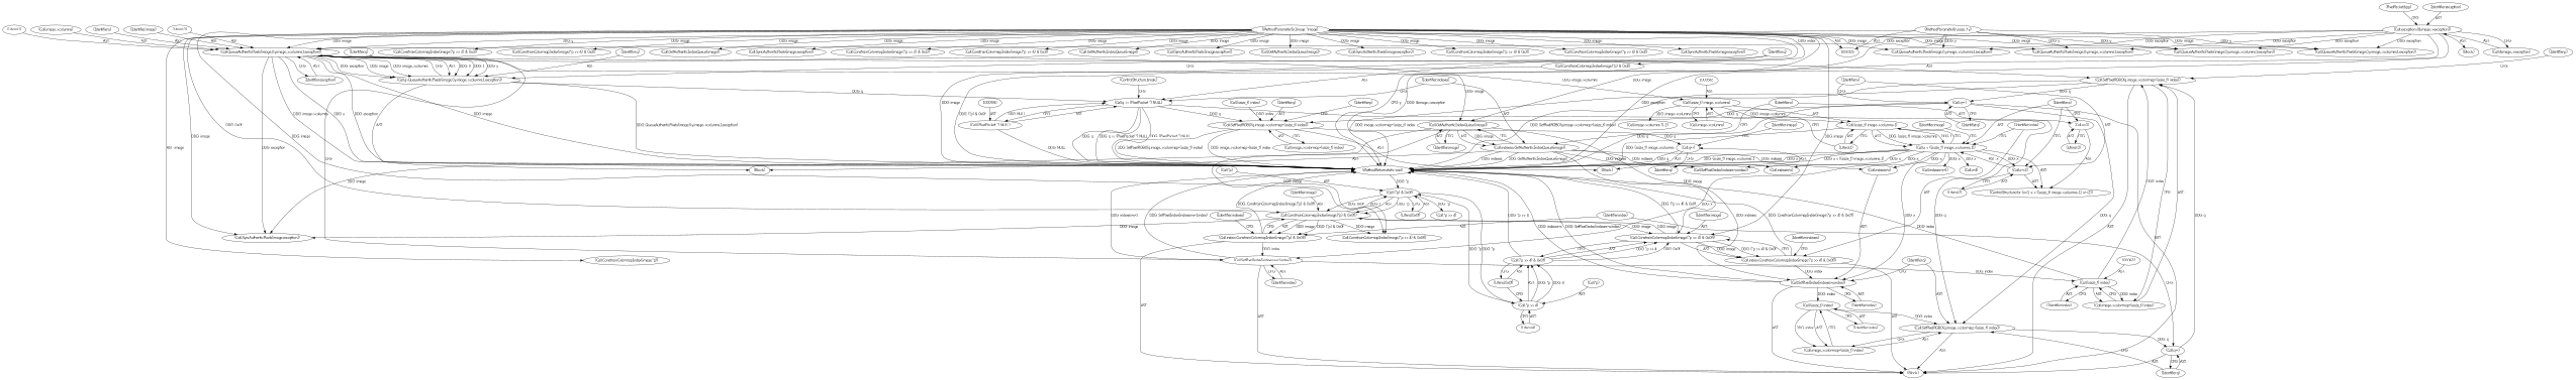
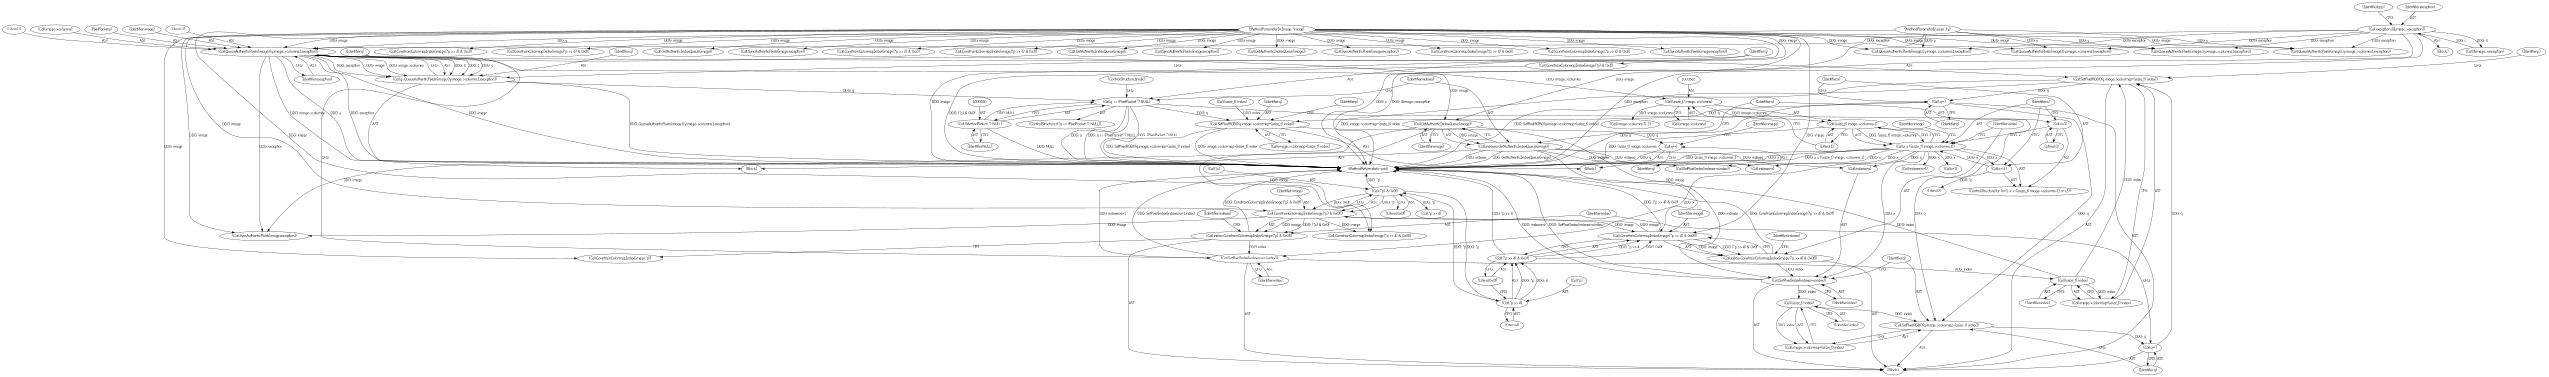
  digraph {
    fontname="Comic Neue"
    node [fontname="Comic Neue"]
    edge [fontname="Comic Neue"]
    n1 [label="(Call,SetPixelRGBO(q,image->colormap+(ssize_t) index))"]
    n2 [label="(Call,q++)"]
    n3 [label="(Block,)"]
    n4 [label="(MethodReturn,static void)"]
    n5 [label="(Call,image->colormap+(ssize_t) index)"]
    n6 [label="(Call,SetPixelRGBO(q,image->colormap+(ssize_t) index))"]
    n7 [label="(Call,SetPixelRGBO(q,image->colormap+(ssize_t) index))"]
    n8 [label="(Identifier,q)"]
    n9 [label="(Call,(ssize_t) index)"]
    n10 [label="(Call,q++)"]
    n11 [label="(Identifier,q)"]
    n12 [label="(Call,image->colormap+(ssize_t) index)"]
    n13 [label="(Call,(ssize_t) index)"]
    n14 [label="(Call,q == (PixelPacket *) NULL)"]
-   n15 [label="(Call,(PixelPacket *) NULL)"]
+   n15 [label="(Call,(MethodReturn *) NULL)"]
+   n16 [label="(ControlStructure,if (q == (PixelPacket *) NULL))"]
+   n17 [label="(Identifier,NULL)"]
    n18 [label="(Call,q++)"]
    n19 [label="(Block,)"]
    n20 [label="(Call,image->colormap+(ssize_t) index)"]
    n21 [label="(Call,q=QueueAuthenticPixels(image,0,y,image->columns,1,exception))"]
    n22 [label="(Call,QueueAuthenticPixels(image,0,y,image->columns,1,exception))"]
    n23 [label="(Block,)"]
    n24 [label="(Call,(ssize_t) image->columns)"]
    n25 [label="(Call,GetAuthenticIndexQueue(image))"]
    n26 [label="(Call,SyncAuthenticPixels(image,exception))"]
    n27 [label="(Identifier,exception)"]
    n28 [label="(Call,(ssize_t) image->columns-1)"]
    n29 [label="(Call,image->columns % 2)"]
    n30 [label="(Call,image->columns)"]
    n31 [label="(Call,ConstrainColormapIndex(image,(*p >> 4) & 0x0f))"]
    n32 [label="(Call,ConstrainColormapIndex(image,(*p >> 4) & 0x0f))"]
    n33 [label="(Call,indexes=GetAuthenticIndexQueue(image))"]
    n34 [label="(Identifier,image)"]
    n35 [label="(MethodParameterIn,Image *image)"]
    n36 [label="(Call,ConstrainColormapIndex(image,(*p) & 0x0f))"]
    n37 [label="(Call,QueueAuthenticPixels(image,0,y,image->columns,1,exception))"]
    n38 [label="(Call,ConstrainColormapIndex(image,(*p >> 2) & 0x3))"]
    n39 [label="(Call,ConstrainColormapIndex(image,(*p >> 6) & 0x3))"]
    n40 [label="(Call,QueueAuthenticPixels(image,0,y,image->columns,1,exception))"]
    n41 [label="(Call,ConstrainColormapIndex(image,(*p) & 0x3))"]
    n42 [label="(Call,GetAuthenticIndexQueue(image))"]
    n43 [label="(Call,ConstrainColormapIndex(image,*p))"]
    n44 [label="(Call,SyncAuthenticPixels(image,exception))"]
    n45 [label="(Call,ConstrainColormapIndex(image,(*p >> 2) & 0x3))"]
    n46 [label="(Call,ConstrainColormapIndex(image,(*p >> 6) & 0x3))"]
    n47 [label="(Call,GetAuthenticIndexQueue(image))"]
    n48 [label="(Call,QueueAuthenticPixels(image,0,y,image->columns,1,exception))"]
    n49 [label="(Call,SyncAuthenticPixels(image,exception))"]
    n50 [label="(Call,GetAuthenticIndexQueue(image))"]
    n51 [label="(Call,SyncAuthenticPixels(image,exception))"]
    n52 [label="(Call,ConstrainColormapIndex(image,(*p >> 4) & 0x3))"]
    n53 [label="(Call,QueueAuthenticPixels(image,0,y,image->columns,1,exception))"]
    n54 [label="(Call,ConstrainColormapIndex(image,(*p >> 4) & 0x3))"]
    n55 [label="(Call,SyncAuthenticPixels(image,exception))"]
-   1000105
    n57 [label="(Call,index=ConstrainColormapIndex(image,(*p) & 0x0f))"]
    n58 [label="(Call,(*p) & 0x0f)"]
    n59 [label="(Call,(*p >> 4) & 0x0f)"]
    n60 [label="(Call,index=ConstrainColormapIndex(image,(*p >> 4) & 0x0f))"]
    n61 [label="(MethodParameterIn,ssize_t y)"]
    n62 [label="(Call,exception=(&image->exception))"]
    n63 [label="(Call,&image->exception)"]
    n64 [label="(Block,)"]
    n65 [label="(Identifier,index)"]
    n66 [label="(Call,SetPixelIndex(indexes+x+1,index))"]
    n67 [label="(Identifier,index)"]
    n68 [label="(Call,x < ((ssize_t) image->columns-1))"]
    n69 [label="(Call,x+=2)"]
    n70 [label="(Call,SetPixelIndex(indexes+x,index))"]
    n71 [label="(Call,indexes+x+1)"]
    n72 [label="(Call,indexes+x)"]
    n73 [label="(ControlStructure,for (x=0; x < ((ssize_t) image->columns-1); x+=2))"]
    n74 [label="(Call,SetPixelIndex(indexes+x,index))"]
    n75 [label="(Call,indexes+x)"]
-   n76 [label="(Call,x+4)"]
+   n76 [label="(Call,x+1)"]
    n77 [label="(Literal,2)"]
    n78 [label="(Literal,1)"]
    n79 [label="(Identifier,index)"]
    n80 [label="(Call,x=0)"]
    n81 [label="(Literal,0)"]
    n82 [label="(Call,*p >> 4)"]
    n83 [label="(Call,*p >> 4)"]
    n84 [label="(Literal,0x0f)"]
    n85 [label="(Literal,0x0f)"]
    n86 [label="(Literal,4)"]
    n87 [label="(Identifier,index)"]
    n88 [label="(Identifier,q)"]
-   n89 [label="(PixelPacket,bpp)"]
+   n89 [label="(Identifier,bpp)"]
    n90 [label="(Identifier,image)"]
    n91 [label="(Literal,1)"]
    n92 [label="(Identifier,exception)"]
    n93 [label="(Identifier,q)"]
    n94 [label="(ControlStructure,break;)"]
    n95 [label="(Identifier,q)"]
    n96 [label="(Identifier,p)"]
    n97 [label="(Call,image->columns)"]
    n98 [label="(Identifier,image)"]
    n99 [label="(Identifier,p)"]
    n100 [label="(Identifier,indexes)"]
    n101 [label="(Identifier,x)"]
    n102 [label="(Identifier,image)"]
    n103 [label="(Identifier,indexes)"]
-   n104 [label="(Identifier,y)"]
+   n104 [label="(PixelPacket,y)"]
    n105 [label="(Call,(ssize_t) index)"]
    n106 [label="(Identifier,image)"]
    n107 [label="(Literal,0)"]
    n108 [label="(Identifier,x)"]
    n109 [label="(Identifier,q)"]
    n110 [label="(Identifier,image)"]
    n111 [label="(Call,*p)"]
    n112 [label="(Call,*p)"]
    n113 [label="(Identifier,indexes)"]
    n114 [label="(Identifier,q)"]
    n115 [label="(Identifier,index)"]
    n116 [label="(Identifier,index)"]
    n117 [label="(Identifier,x)"]
    n118 [label="(Identifier,q)"]
    1000550
-   1000622
    1000565
    n1 -> n2 [label="DDG: q"]
    n1 -> n3 [label="AST: "]
    n1 -> n4 [label="DDG: image->colormap+(ssize_t) index"]
    n1 -> n4 [label="DDG: SetPixelRGBO(q,image->colormap+(ssize_t) index)"]
    n1 -> n5 [label="CFG: "]
    n2 -> n3 [label="AST: "]
    n2 -> n4 [label="DDG: q"]
    n2 -> n6 [label="DDG: q"]
    n2 -> n7 [label="DDG: q"]
    n2 -> n8 [label="CFG: "]
    n5 -> n1 [label="AST: "]
    n5 -> n9 [label="CFG: "]
    n6 -> n3 [label="AST: "]
    n6 -> n10 [label="DDG: q"]
    n6 -> n12 [label="CFG: "]
    n7 -> n4 [label="DDG: SetPixelRGBO(q,image->colormap+(ssize_t) index)"]
    n7 -> n4 [label="DDG: image->colormap+(ssize_t) index"]
    n7 -> n18 [label="DDG: q"]
    n7 -> n19 [label="AST: "]
    n7 -> n20 [label="CFG: "]
    n8 -> n2 [label="AST: "]
    n9 -> n1 [label="DDG: index"]
    n9 -> n4 [label="DDG: index"]
    n9 -> n5 [label="AST: "]
    n9 -> n5 [label="DDG: index"]
    n9 -> n65 [label="CFG: "]
    n10 -> n1 [label="DDG: q"]
    n10 -> n3 [label="AST: "]
    n10 -> n11 [label="CFG: "]
    n11 -> n6 [label="CFG: "]
    n11 -> n10 [label="AST: "]
    n12 -> n6 [label="AST: "]
    n12 -> n13 [label="CFG: "]
    n13 -> n6 [label="DDG: index"]
    n13 -> n12 [label="AST: "]
    n13 -> n12 [label="DDG: index"]
    n13 -> n87 [label="CFG: "]
    n14 -> n4 [label="DDG: q"]
    n14 -> n4 [label="DDG: q == (PixelPacket *) NULL"]
    n14 -> n4 [label="DDG: (PixelPacket *) NULL"]
    n14 -> n6 [label="DDG: q"]
    n14 -> n7 [label="DDG: q"]
    n14 -> n15 [label="CFG: "]
+   n14 -> n16 [label="AST: "]
    n15 -> n4 [label="DDG: NULL"]
    n15 -> n14 [label="AST: "]
    n15 -> n14 [label="DDG: NULL"]
+   n15 -> n17 [label="CFG: "]
+   n17 -> n15 [label="AST: "]
    n18 -> n4 [label="DDG: q"]
    n18 -> n19 [label="AST: "]
    n18 -> n88 [label="CFG: "]
    n20 -> n7 [label="AST: "]
    n21 -> n4 [label="DDG: QueueAuthenticPixels(image,0,y,image->columns,1,exception)"]
    n21 -> n14 [label="DDG: q"]
    n21 -> n22 [label="CFG: "]
    n21 -> n23 [label="AST: "]
    n22 -> n4 [label="DDG: y"]
    n22 -> n4 [label="DDG: exception"]
    n22 -> n4 [label="DDG: image"]
    n22 -> n4 [label="DDG: image->columns"]
    n22 -> n21 [label="AST: "]
    n22 -> n21 [label="DDG: 0"]
    n22 -> n21 [label="DDG: 1"]
    n22 -> n21 [label="DDG: y"]
    n22 -> n21 [label="DDG: exception"]
    n22 -> n21 [label="DDG: image"]
    n22 -> n21 [label="DDG: image->columns"]
    n22 -> n24 [label="DDG: image->columns"]
    n22 -> n25 [label="DDG: image"]
    n22 -> n26 [label="DDG: exception"]
    n22 -> n27 [label="CFG: "]
    n24 -> n28 [label="AST: "]
    n24 -> n28 [label="DDG: image->columns"]
    n24 -> n29 [label="DDG: image->columns"]
    n24 -> n30 [label="CFG: "]
    n25 -> n26 [label="DDG: image"]
    n25 -> n31 [label="DDG: image"]
    n25 -> n32 [label="DDG: image"]
    n25 -> n33 [label="AST: "]
    n25 -> n33 [label="DDG: image"]
    n25 -> n34 [label="CFG: "]
    n27 -> n22 [label="AST: "]
    n28 -> n4 [label="DDG: (ssize_t) image->columns"]
    n28 -> n68 [label="AST: "]
    n28 -> n68 [label="DDG: (ssize_t) image->columns"]
    n28 -> n68 [label="DDG: 1"]
    n28 -> n78 [label="CFG: "]
    n30 -> n24 [label="AST: "]
    n31 -> n4 [label="DDG: (*p >> 4) & 0x0f"]
    n31 -> n36 [label="DDG: image"]
    n31 -> n59 [label="CFG: "]
    n31 -> n60 [label="AST: "]
    n31 -> n60 [label="DDG: image"]
    n31 -> n60 [label="DDG: (*p >> 4) & 0x0f"]
    n33 -> n4 [label="DDG: indexes"]
    n33 -> n4 [label="DDG: GetAuthenticIndexQueue(image)"]
    n33 -> n23 [label="AST: "]
    n33 -> n25 [label="CFG: "]
    n33 -> n70 [label="DDG: indexes"]
    n33 -> n72 [label="DDG: indexes"]
    n33 -> n74 [label="DDG: indexes"]
    n33 -> n75 [label="DDG: indexes"]
    n34 -> n25 [label="AST: "]
    n35 -> n4 [label="DDG: image"]
    n35 -> n22 [label="DDG: image"]
    n35 -> n25 [label="DDG: image"]
    n35 -> n26 [label="DDG: image"]
    n35 -> n31 [label="DDG: image"]
    n35 -> n32 [label="DDG: image"]
-   n35 -> n36 [label="DDG: 0x0f"]
+   n35 -> n36 [label="DDG: image"]
    n35 -> n37 [label="DDG: image"]
    n35 -> n38 [label="DDG: image"]
    n35 -> n39 [label="DDG: image"]
    n35 -> n40 [label="DDG: image"]
-   n35 -> n41 [label="DDG: index"]
+   n35 -> n41 [label="DDG: image"]
    n35 -> n42 [label="DDG: image"]
-   n35 -> n43 [label="AST: image"]
+   n35 -> n43 [label="DDG: image"]
    n35 -> n44 [label="DDG: image"]
    n35 -> n45 [label="DDG: image"]
    n35 -> n46 [label="DDG: image"]
    n35 -> n47 [label="DDG: image"]
    n35 -> n48 [label="DDG: image"]
    n35 -> n49 [label="DDG: image"]
    n35 -> n50 [label="DDG: image"]
    n35 -> n51 [label="DDG: image"]
    n35 -> n52 [label="DDG: image"]
    n35 -> n53 [label="DDG: image"]
    n35 -> n54 [label="DDG: image"]
    n35 -> n55 [label="DDG: image"]
-   n35 -> 1000105 [label="AST: "]
    n36 -> n26 [label="DDG: image"]
    n36 -> n31 [label="DDG: image"]
    n36 -> n32 [label="DDG: image"]
    n36 -> n57 [label="AST: "]
    n36 -> n57 [label="DDG: image"]
    n36 -> n57 [label="DDG: (*p) & 0x0f"]
-   n36 -> n58 [label="DDG: 1"]
+   n36 -> n58 [label="CFG: "]
    n41 -> n4 [label="DDG: (*p) & 0x0f"]
    n57 -> n3 [label="AST: "]
    n57 -> n4 [label="DDG: ConstrainColormapIndex(image,(*p) & 0x0f)"]
-   n57 -> n36 [label="CFG: "]
+   n57 -> n43 [label="CFG: "]
    n57 -> n66 [label="DDG: index"]
-   n4 -> n58 [label="DDG: *p"]
+   n58 -> n4 [label="DDG: *p"]
    n58 -> n36 [label="AST: "]
    n58 -> n36 [label="DDG: *p"]
    n58 -> n36 [label="DDG: 0x0f"]
    n58 -> n82 [label="DDG: *p"]
    n58 -> n83 [label="DDG: *p"]
    n58 -> n84 [label="CFG: "]
    n59 -> n4 [label="DDG: *p >> 4"]
    n59 -> n31 [label="AST: "]
    n59 -> n31 [label="DDG: *p >> 4"]
    n59 -> n31 [label="DDG: 0x0f"]
    n59 -> n85 [label="CFG: "]
    n60 -> n3 [label="AST: "]
    n60 -> n4 [label="DDG: ConstrainColormapIndex(image,(*p >> 4) & 0x0f)"]
    n60 -> n31 [label="CFG: "]
    n60 -> n70 [label="DDG: index"]
-   n61 -> n4 [label="CFG: y"]
+   n61 -> n4 [label="DDG: y"]
    n61 -> n22 [label="DDG: y"]
    n61 -> n37 [label="DDG: y"]
    n61 -> n40 [label="DDG: y"]
    n61 -> n48 [label="DDG: y"]
    n61 -> n53 [label="DDG: y"]
-   n61 -> 1000105 [label="AST: "]
    n62 -> n4 [label="DDG: exception"]
    n62 -> n4 [label="DDG: &image->exception"]
    n62 -> n22 [label="DDG: exception"]
    n62 -> n37 [label="DDG: exception"]
    n62 -> n40 [label="DDG: exception"]
    n62 -> n48 [label="DDG: exception"]
    n62 -> n53 [label="DDG: exception"]
-   n62 -> n63 [label="CFG: "]
+   n62 -> n63 [label="DDG: 4"]
    n62 -> n64 [label="AST: "]
-   n63 -> n62 [label="AST: "]
+   n63 -> n62 [label="DDG: q"]
    n65 -> n9 [label="AST: "]
    n66 -> n3 [label="AST: "]
    n66 -> n4 [label="DDG: SetPixelIndex(indexes+x+1,index)"]
    n66 -> n4 [label="DDG: indexes+x+1"]
    n66 -> n9 [label="DDG: index"]
    n66 -> n67 [label="CFG: "]
    n67 -> n66 [label="AST: "]
    n68 -> n4 [label="DDG: (ssize_t) image->columns-1"]
    n68 -> n4 [label="DDG: x"]
    n68 -> n4 [label="DDG: x < ((ssize_t) image->columns-1)"]
    n68 -> n28 [label="CFG: "]
    n68 -> n66 [label="DDG: x"]
    n68 -> n69 [label="DDG: x"]
    n68 -> n70 [label="DDG: x"]
    n68 -> n71 [label="DDG: x"]
    n68 -> n72 [label="DDG: x"]
    n68 -> n73 [label="AST: "]
    n68 -> n74 [label="DDG: x"]
    n68 -> n75 [label="DDG: x"]
    n68 -> n76 [label="DDG: x"]
-   n69 -> n68 [label="AST: x"]
+   n69 -> n68 [label="DDG: x"]
    n69 -> n73 [label="AST: "]
-   n69 -> n77 [label="CFG: "]
+   n69 -> n77 [label="DDG: *p"]
    n70 -> n3 [label="AST: "]
    n70 -> n4 [label="DDG: SetPixelIndex(indexes+x,index)"]
    n70 -> n4 [label="DDG: indexes+x"]
    n70 -> n13 [label="DDG: index"]
    n70 -> n79 [label="CFG: "]
    n72 -> n70 [label="AST: "]
-   n77 -> n69 [label="AST: "]
    n78 -> n24 [label="CFG: "]
    n78 -> n28 [label="AST: "]
    n79 -> n70 [label="AST: "]
+   n80 -> n68 [label="DDG: x"]
    n80 -> n73 [label="AST: "]
    n80 -> n81 [label="CFG: "]
    n81 -> n80 [label="AST: "]
    n82 -> n58 [label="DDG: *p"]
    n82 -> n59 [label="AST: "]
    n82 -> n59 [label="DDG: *p"]
    n82 -> n59 [label="DDG: 4"]
    n82 -> n86 [label="CFG: "]
    n84 -> n58 [label="AST: "]
    n85 -> n59 [label="AST: "]
    n85 -> n82 [label="CFG: "]
    n86 -> n82 [label="AST: "]
    n87 -> n13 [label="AST: "]
    n88 -> n18 [label="AST: "]
    n89 -> n62 [label="CFG: "]
    n90 -> n18 [label="CFG: "]
    n91 -> n22 [label="AST: "]
    n92 -> n62 [label="AST: "]
    n93 -> n21 [label="AST: "]
    n94 -> n14 [label="CFG: "]
    n95 -> n14 [label="AST: "]
    n95 -> n21 [label="CFG: "]
    n96 -> n7 [label="CFG: "]
    n97 -> n22 [label="AST: "]
    n98 -> n68 [label="CFG: "]
    n99 -> n1 [label="CFG: "]
    n100 -> n14 [label="CFG: "]
    n100 -> n33 [label="AST: "]
    n101 -> n2 [label="CFG: "]
    n101 -> n69 [label="AST: "]
    n102 -> n31 [label="AST: "]
    n103 -> n60 [label="CFG: "]
    n104 -> n22 [label="AST: "]
    n105 -> n7 [label="DDG: index"]
    n106 -> n22 [label="AST: "]
    n107 -> n22 [label="AST: "]
    n108 -> n68 [label="AST: "]
    n108 -> n69 [label="CFG: "]
    n108 -> n80 [label="CFG: "]
    n109 -> n6 [label="AST: "]
    n109 -> n70 [label="CFG: "]
    n110 -> n36 [label="AST: "]
    n111 -> n58 [label="AST: "]
    n112 -> n82 [label="AST: "]
    n113 -> n57 [label="CFG: "]
    n114 -> n7 [label="AST: "]
    n115 -> n60 [label="AST: "]
    n115 -> n68 [label="CFG: "]
    n116 -> n10 [label="CFG: "]
    n116 -> n57 [label="AST: "]
    n117 -> n33 [label="CFG: "]
    n117 -> n80 [label="AST: "]
    n118 -> n1 [label="AST: "]
    n118 -> n66 [label="CFG: "]
    1000550 -> n15 [label="AST: "]
-   1000622 -> n9 [label="AST: "]
    1000565 -> n24 [label="AST: "]
  }
